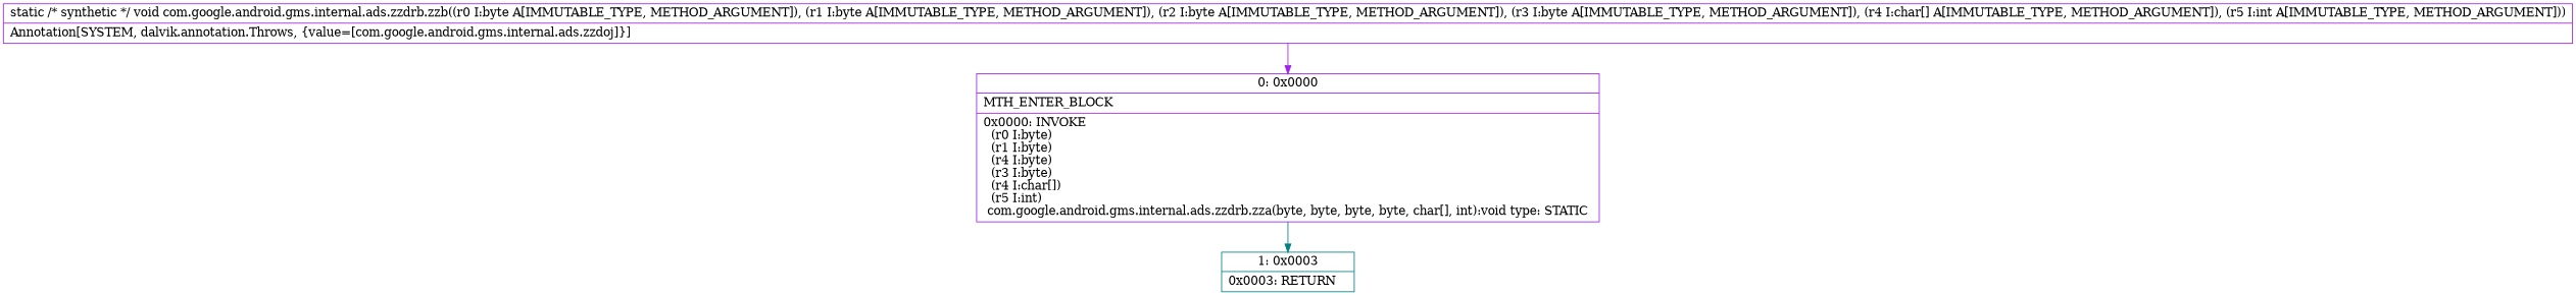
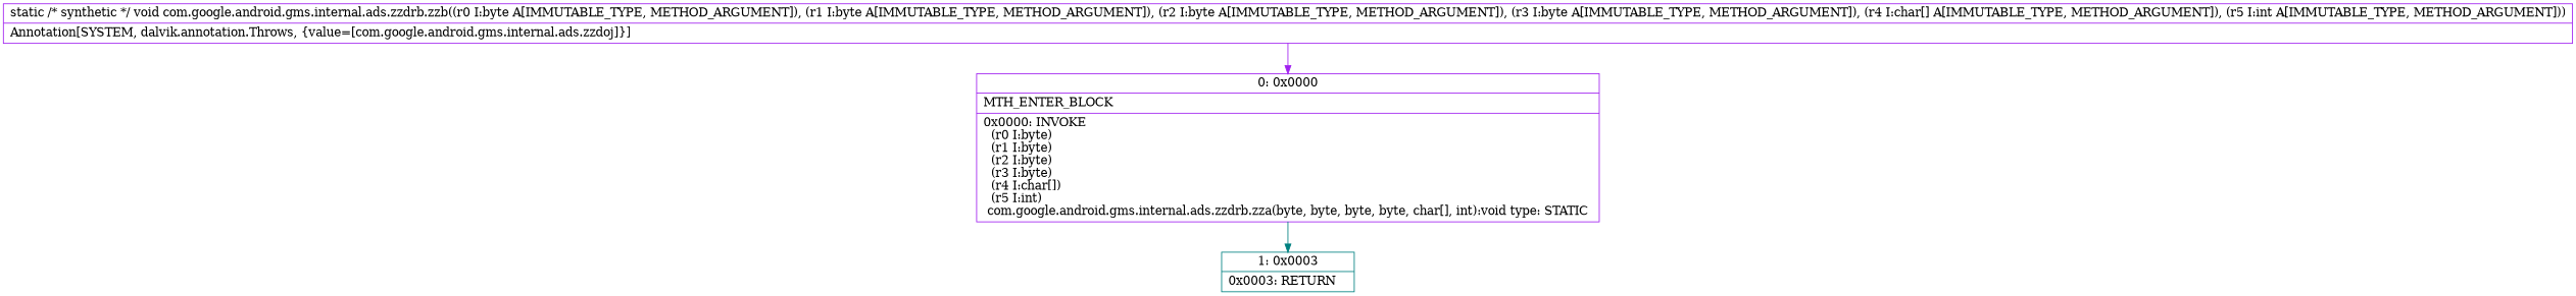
  digraph {
    node [shape=record color=purple]
-   n1 [label="{0\:\ 0x0000|MTH_ENTER_BLOCK\l|0x0000: INVOKE  \l  (r0 I:byte)\l  (r1 I:byte)\l  (r4 I:byte)\l  (r3 I:byte)\l  (r4 I:char[])\l  (r5 I:int)\l com.google.android.gms.internal.ads.zzdrb.zza(byte, byte, byte, byte, char[], int):void type: STATIC \l}"]
+   n1 [label="{0\:\ 0x0000|MTH_ENTER_BLOCK\l|0x0000: INVOKE  \l  (r0 I:byte)\l  (r1 I:byte)\l  (r2 I:byte)\l  (r3 I:byte)\l  (r4 I:char[])\l  (r5 I:int)\l com.google.android.gms.internal.ads.zzdrb.zza(byte, byte, byte, byte, char[], int):void type: STATIC \l}"]
    n2 [label="{1\:\ 0x0003|0x0003: RETURN   \l}" color=teal]
    n3 [label="{static \/* synthetic *\/ void com.google.android.gms.internal.ads.zzdrb.zzb((r0 I:byte A[IMMUTABLE_TYPE, METHOD_ARGUMENT]), (r1 I:byte A[IMMUTABLE_TYPE, METHOD_ARGUMENT]), (r2 I:byte A[IMMUTABLE_TYPE, METHOD_ARGUMENT]), (r3 I:byte A[IMMUTABLE_TYPE, METHOD_ARGUMENT]), (r4 I:char[] A[IMMUTABLE_TYPE, METHOD_ARGUMENT]), (r5 I:int A[IMMUTABLE_TYPE, METHOD_ARGUMENT]))  | Annotation[SYSTEM, dalvik.annotation.Throws, \{value=[com.google.android.gms.internal.ads.zzdoj]\}]\l}"]
    n1 -> n2 [color=teal]
    n3 -> n1 [color=purple]
  }
